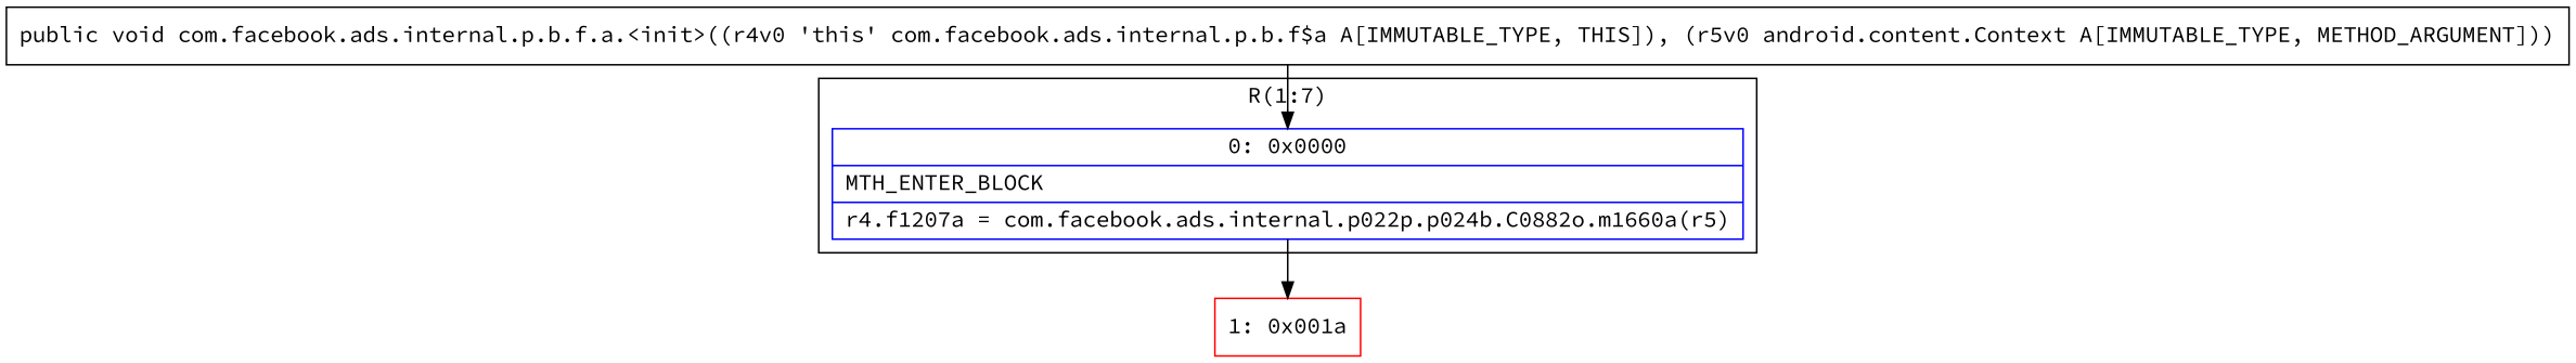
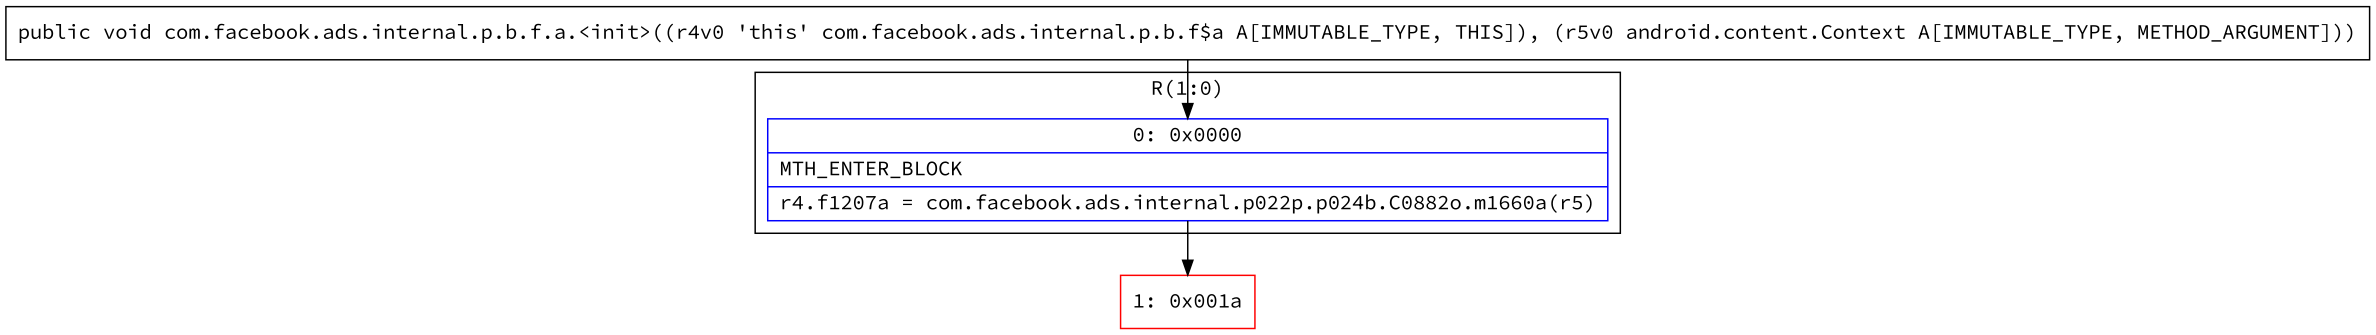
  digraph {
    fontname="Source Code Pro"
    node [shape=record fontname="Source Code Pro"]
    edge [fontname="Source Code Pro"]
    n1 [color=blue label="{0\:\ 0x0000|MTH_ENTER_BLOCK\l|r4.f1207a = com.facebook.ads.internal.p022p.p024b.C0882o.m1660a(r5)\l}"]
    n2 [color=red label="{1\:\ 0x001a}"]
    n3 [label="{public void com.facebook.ads.internal.p.b.f.a.\<init\>((r4v0 'this' com.facebook.ads.internal.p.b.f$a A[IMMUTABLE_TYPE, THIS]), (r5v0 android.content.Context A[IMMUTABLE_TYPE, METHOD_ARGUMENT])) }"]
    subgraph cluster_1 {
-     label="R(1:7)"
+     label="R(1:0)"
      n1
    }
    n1 -> n2
    n3 -> n1
  }
